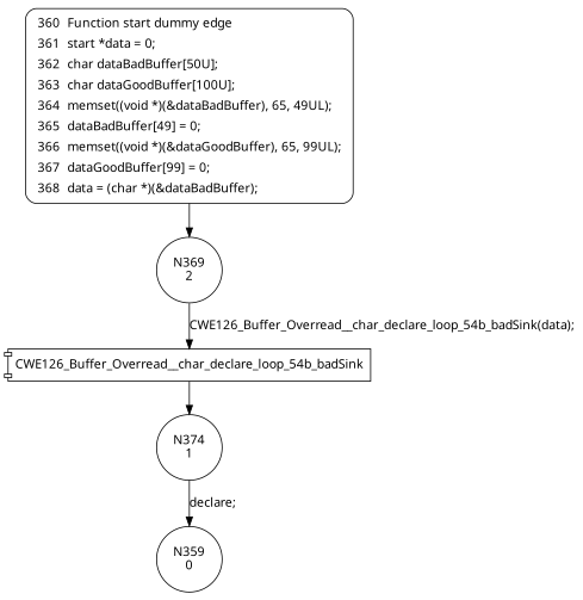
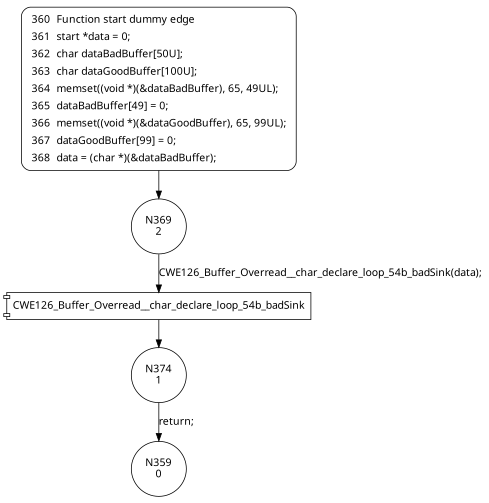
  digraph {
    fontname="Noto Sans"
    node [fontname="Noto Sans" shape=circle]
    edge [fontname="Noto Sans"]
    n1 [label="N369\n2"]
    n2 [label=CWE126_Buffer_Overread__char_declare_loop_54b_badSink shape=component]
    n3 [label="N374\n1"]
    n4 [label="N359\n0"]
    n5 [fillcolor=white label=<<table border="0" cellborder="0" cellpadding="3" bgcolor="white"><tr><td align="right">360</td><td align="left">Function start dummy edge</td></tr><tr><td align="right">361</td><td align="left">start *data = 0;</td></tr><tr><td align="right">362</td><td align="left">char dataBadBuffer[50U];</td></tr><tr><td align="right">363</td><td align="left">char dataGoodBuffer[100U];</td></tr><tr><td align="right">364</td><td align="left">memset((void *)(&amp;dataBadBuffer), 65, 49UL);</td></tr><tr><td align="right">365</td><td align="left">dataBadBuffer[49] = 0;</td></tr><tr><td align="right">366</td><td align="left">memset((void *)(&amp;dataGoodBuffer), 65, 99UL);</td></tr><tr><td align="right">367</td><td align="left">dataGoodBuffer[99] = 0;</td></tr><tr><td align="right">368</td><td align="left">data = (char *)(&amp;dataBadBuffer);</td></tr></table>> penwidth=1 shape=Mrecord style="filled,bold"]
    n1 -> n2 [label="CWE126_Buffer_Overread__char_declare_loop_54b_badSink(data);"]
    n2 -> n3
-   n3 -> n4 [label="declare;"]
+   n3 -> n4 [label="return;"]
    n5 -> n1
  }
